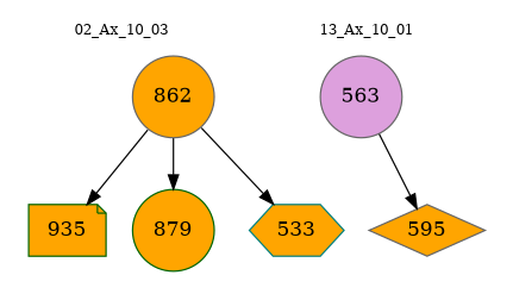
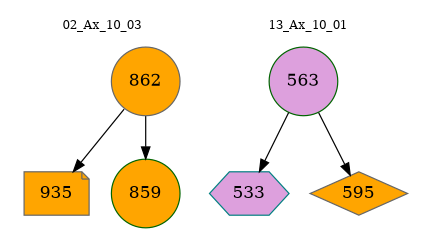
  digraph {
    node [color=gray40 fillcolor=orange shape=circle style=filled]
    edge [color=black]
    n1 [label=862]
-   n2 [color=darkgreen label=935 shape=note]
-   n3 [color=darkgreen label=879]
-   n4 [fillcolor=plum label=563]
-   n5 [color=teal label=533 shape=hexagon]
+   n2 [label=935 shape=note]
+   n3 [color=darkgreen label=859]
+   n4 [color=darkgreen fillcolor=plum label=563]
+   n5 [color=teal fillcolor=plum label=533 shape=hexagon]
    n6 [label=595 shape=diamond]
    subgraph cluster_1 {
      color=white
      fontsize=10
      label="02_Ax_10_03"
      n1
      n2
      n3
    }
    subgraph cluster_2 {
      color=white
      fontsize=10
      label="13_Ax_10_01"
      n4
      n5
      n6
    }
    n1 -> n2
    n1 -> n3
-   n1 -> n5
+   n4 -> n5
    n4 -> n6
  }
